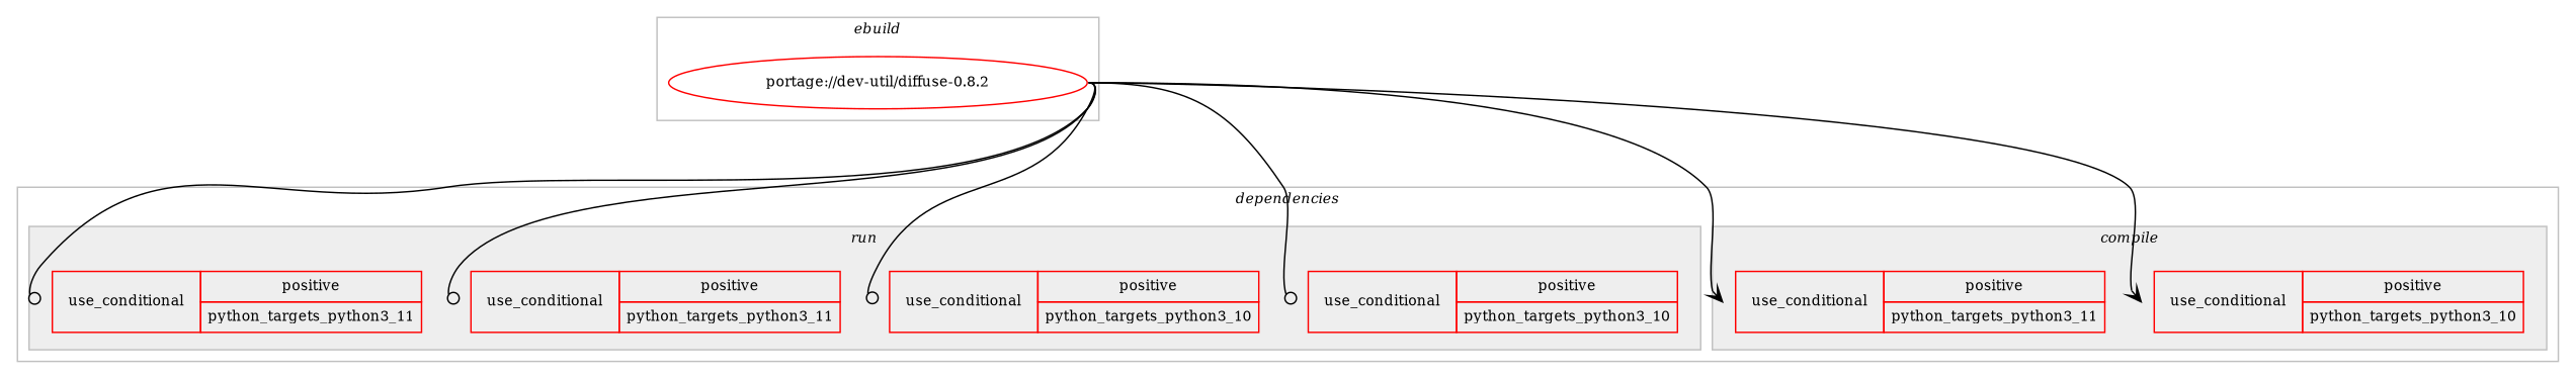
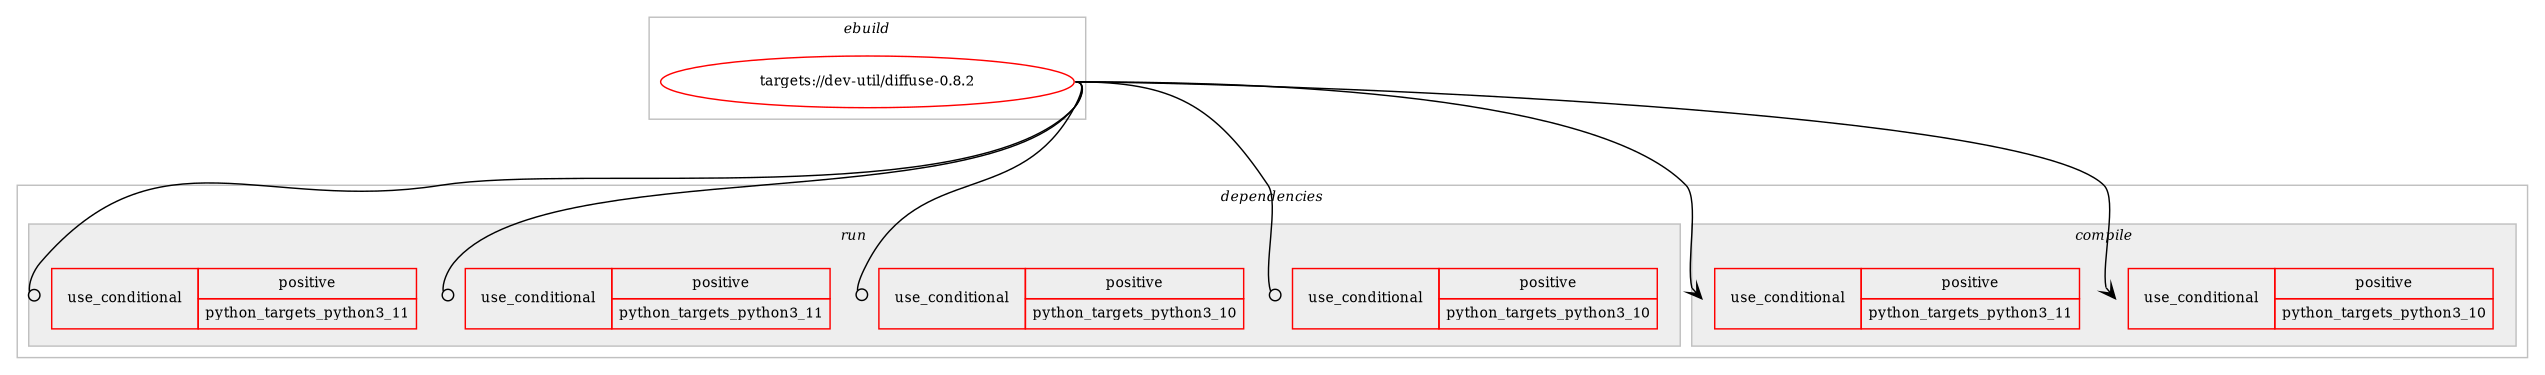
  digraph {
    compound=true
    concentrate=true
    fontname="DejaVu Serif"
    fontsize=10
    newrank=true
    rankdir=TB
    ranksep=1.5
    node [color=red fontname="DejaVu Serif" fontsize=10 shape=none]
    edge [arrowhead=odot headport=w style=solid tailport=e weight=20 fontname="DejaVu Serif"]
-   n1 [label="portage://dev-util/diffuse-0.8.2" width=4 shape=""]
+   n1 [label="targets://dev-util/diffuse-0.8.2" width=4 shape=""]
    n2 [label=<<TABLE BORDER="0" CELLBORDER="1" CELLSPACING="0" CELLPADDING="4"><TR><TD ROWSPAN="3" CELLPADDING="10">use_conditional</TD></TR><TR><TD>positive</TD></TR><TR><TD>python_targets_python3_10</TD></TR></TABLE>>]
    n3 [label=<<TABLE BORDER="0" CELLBORDER="1" CELLSPACING="0" CELLPADDING="4"><TR><TD ROWSPAN="3" CELLPADDING="10">use_conditional</TD></TR><TR><TD>positive</TD></TR><TR><TD>python_targets_python3_11</TD></TR></TABLE>>]
    n4 [label=<<TABLE BORDER="0" CELLBORDER="1" CELLSPACING="0" CELLPADDING="4"><TR><TD ROWSPAN="3" CELLPADDING="10">use_conditional</TD></TR><TR><TD>positive</TD></TR><TR><TD>python_targets_python3_10</TD></TR></TABLE>>]
    n5 [label=<<TABLE BORDER="0" CELLBORDER="1" CELLSPACING="0" CELLPADDING="4"><TR><TD ROWSPAN="3" CELLPADDING="10">use_conditional</TD></TR><TR><TD>positive</TD></TR><TR><TD>python_targets_python3_10</TD></TR></TABLE>>]
    n6 [label=<<TABLE BORDER="0" CELLBORDER="1" CELLSPACING="0" CELLPADDING="4"><TR><TD ROWSPAN="3" CELLPADDING="10">use_conditional</TD></TR><TR><TD>positive</TD></TR><TR><TD>python_targets_python3_11</TD></TR></TABLE>>]
    n7 [label=<<TABLE BORDER="0" CELLBORDER="1" CELLSPACING="0" CELLPADDING="4"><TR><TD ROWSPAN="3" CELLPADDING="10">use_conditional</TD></TR><TR><TD>positive</TD></TR><TR><TD>python_targets_python3_11</TD></TR></TABLE>>]
    subgraph cluster_1 {
      color=gray
      label=<<i>ebuild</i>>
      rank=same
      n1
    }
    subgraph cluster_2 {
      color=gray
      label=<<i>dependencies</i>>
      subgraph cluster_3 {
        color=gray
        fillcolor="#eeeeee"
        label=<<i>compile</i>>
        style=filled
        subgraph sub_4 {
          color=gray
          fillcolor="#eeeeee"
          label=<<i>compile</i>>
          style=filled
          n2
        }
        subgraph sub_5 {
          color=gray
          fillcolor="#eeeeee"
          label=<<i>compile</i>>
          style=filled
          n3
        }
      }
      subgraph cluster_6 {
        color=gray
        fillcolor="#eeeeee"
        label=<<i>compile and run</i>>
        style=filled
      }
      subgraph cluster_7 {
        color=gray
        fillcolor="#eeeeee"
        label=<<i>run</i>>
        style=filled
        subgraph sub_8 {
          color=gray
          fillcolor="#eeeeee"
          label=<<i>run</i>>
          style=filled
          n4
        }
        subgraph sub_9 {
          color=gray
          fillcolor="#eeeeee"
          label=<<i>run</i>>
          style=filled
          n5
        }
        subgraph sub_10 {
          color=gray
          fillcolor="#eeeeee"
          label=<<i>run</i>>
          style=filled
          n6
        }
        subgraph sub_11 {
          color=gray
          fillcolor="#eeeeee"
          label=<<i>run</i>>
          style=filled
          n7
        }
      }
    }
    subgraph cluster_12 {
      color=gray
      label=<<i>candidates</i>>
      rank=same
    }
    n1 -> n2 [arrowhead=vee]
    n1 -> n3 [arrowhead=vee]
    n1 -> n4
    n1 -> n5
    n1 -> n6
    n1 -> n7
  }
